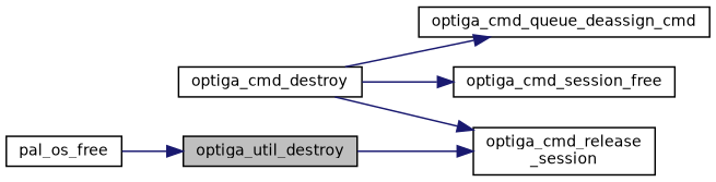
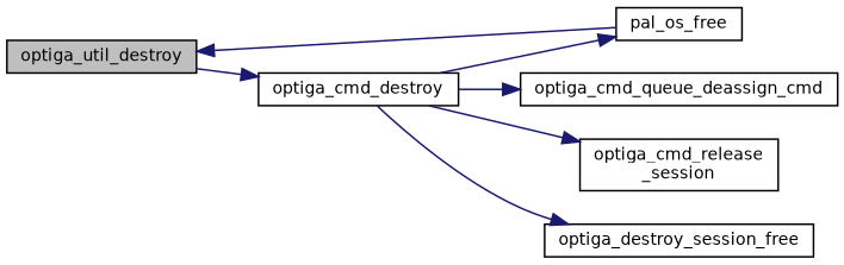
  digraph {
    rankdir=LR
    node [color=black fillcolor=white fontname=Helvetica fontsize=10 shape=record style=filled]
    edge [color=midnightblue fontname=Helvetica fontsize=10 labelfontname=Helvetica labelfontsize=10 style=solid]
    n1 [fillcolor=grey75 fontcolor=black height=0.2 label=optiga_util_destroy width=0.4]
    n2 [height=0.2 label=optiga_cmd_destroy width=0.4]
    n3 [height=0.2 label=pal_os_free width=0.4]
    n4 [height=0.2 label=optiga_cmd_queue_deassign_cmd width=0.4]
    n5 [height=0.2 label="optiga_cmd_release\l_session" width=0.4]
-   n6 [height=0.2 label=optiga_cmd_session_free width=0.4]
-   n1 -> n5
+   n6 [height=0.2 label=optiga_destroy_session_free width=0.4]
+   n1 -> n2
+   n2 -> n3
    n2 -> n4
    n2 -> n5
    n2 -> n6
    n3 -> n1
  }
